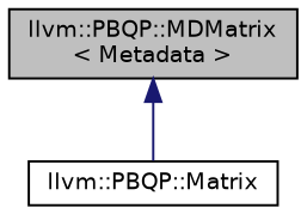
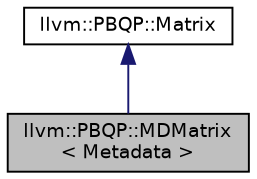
  digraph {
    node [color=black fontname=Helvetica fontsize=10 shape=box]
    n1 [fillcolor=grey75 fontcolor=black height=0.2 label="llvm::PBQP::MDMatrix\l\< Metadata \>" style=filled width=0.4]
    n2 [height=0.2 label="llvm::PBQP::Matrix" width=0.4]
-   n1 -> n2 [color=midnightblue dir=back fontname=Helvetica fontsize=10 labelfontname=Helvetica labelfontsize=10 style=solid]
+   n2 -> n1 [color=midnightblue dir=back fontname=Helvetica fontsize=10 labelfontname=Helvetica labelfontsize=10 style=solid]
  }
